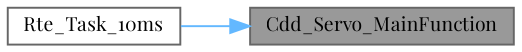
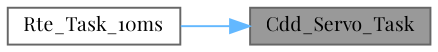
  digraph {
    rankdir=RL
    fontname="Playfair Display"
    node [fontname="Playfair Display" fontsize=10 shape=box style=filled]
-   n1 [color=gray40 fillcolor=grey60 fontcolor=black height=0.2 label=Cdd_Servo_MainFunction width=0.4]
+   n1 [color=gray40 fillcolor=grey60 fontcolor=black height=0.2 label=Cdd_Servo_Task width=0.4]
    n2 [color=grey40 fillcolor=white height=0.2 label=Rte_Task_10ms width=0.4]
    n1 -> n2 [color=steelblue1 dir=back fontname="Playfair Display" fontsize=10 labelfontname=Helvetica labelfontsize=10 style=solid]
  }
